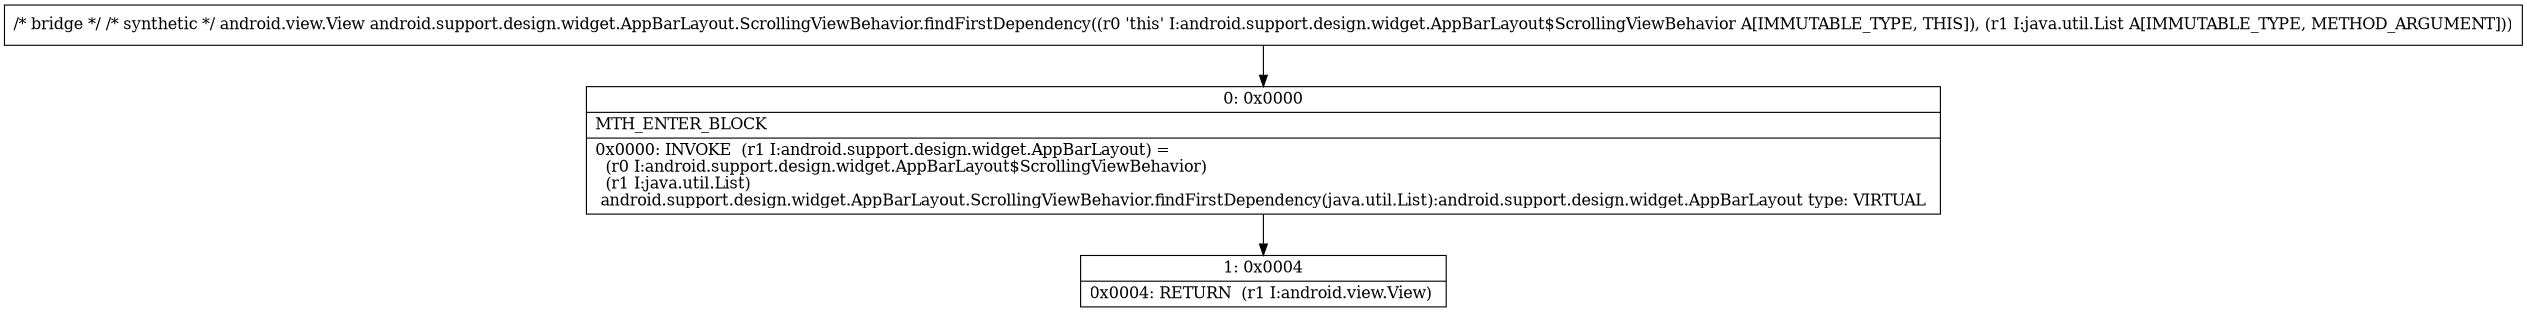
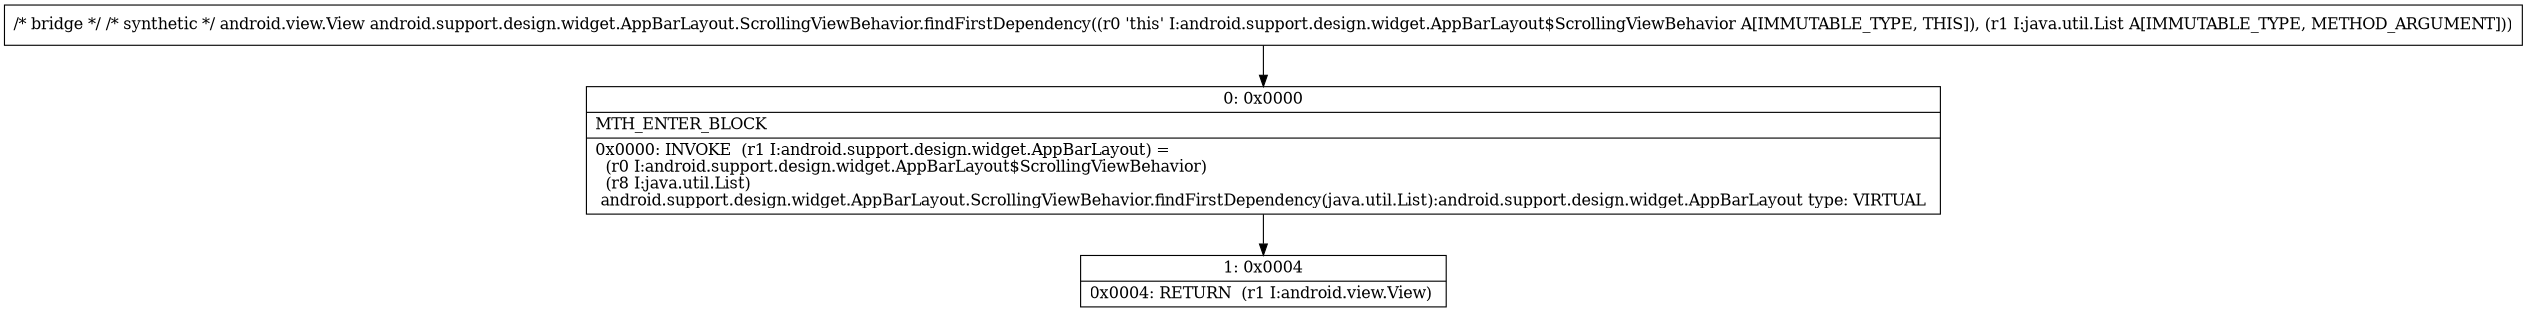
  digraph {
    node [shape=record]
-   n1 [label="{0\:\ 0x0000|MTH_ENTER_BLOCK\l|0x0000: INVOKE  (r1 I:android.support.design.widget.AppBarLayout) = \l  (r0 I:android.support.design.widget.AppBarLayout$ScrollingViewBehavior)\l  (r1 I:java.util.List)\l android.support.design.widget.AppBarLayout.ScrollingViewBehavior.findFirstDependency(java.util.List):android.support.design.widget.AppBarLayout type: VIRTUAL \l}"]
+   n1 [label="{0\:\ 0x0000|MTH_ENTER_BLOCK\l|0x0000: INVOKE  (r1 I:android.support.design.widget.AppBarLayout) = \l  (r0 I:android.support.design.widget.AppBarLayout$ScrollingViewBehavior)\l  (r8 I:java.util.List)\l android.support.design.widget.AppBarLayout.ScrollingViewBehavior.findFirstDependency(java.util.List):android.support.design.widget.AppBarLayout type: VIRTUAL \l}"]
    n2 [label="{1\:\ 0x0004|0x0004: RETURN  (r1 I:android.view.View) \l}"]
    n3 [label="{\/* bridge *\/ \/* synthetic *\/ android.view.View android.support.design.widget.AppBarLayout.ScrollingViewBehavior.findFirstDependency((r0 'this' I:android.support.design.widget.AppBarLayout$ScrollingViewBehavior A[IMMUTABLE_TYPE, THIS]), (r1 I:java.util.List A[IMMUTABLE_TYPE, METHOD_ARGUMENT])) }"]
    n1 -> n2
    n3 -> n1
  }
